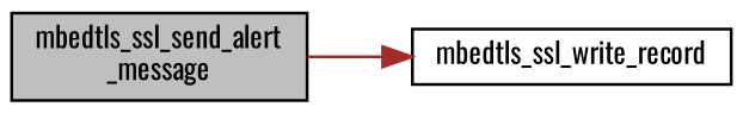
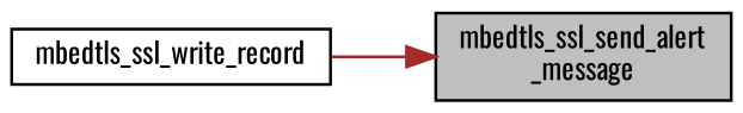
  digraph {
    rankdir=LR
    fontname=Oswald
    node [color=black fontname=Oswald fontsize=10 shape=record style=filled]
    n1 [fillcolor=grey75 fontcolor=black height=0.2 label="mbedtls_ssl_send_alert\l_message" width=0.4]
    n2 [fillcolor=white height=0.2 label=mbedtls_ssl_write_record width=0.4]
-   n1 -> n2 [color=brown fontname=Oswald fontsize=10 labelfontname=Helvetica labelfontsize=10 style=solid]
+   n2 -> n1 [color=brown fontname=Oswald fontsize=10 labelfontname=Helvetica labelfontsize=10 style=solid]
  }
